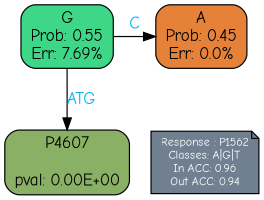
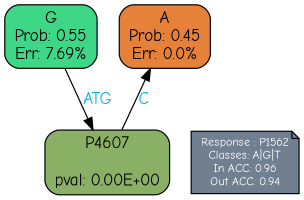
  digraph {
    fontname="Comic Neue"
    ranksep=equally
    splines=polylines
    node [color=black fontname="Comic Neue" shape=box style="filled, rounded"]
    edge [fontcolor=deepskyblue2 fontname="Comic Neue"]
    n1 [fillcolor="#3ed788" label="G\nProb: 0.55\nErr: 7.69%"]
    n2 [fillcolor="#e58139" label="A\nProb: 0.45\nErr: 0.0%"]
    n3 [align=left fillcolor=slategray fontcolor=white fontsize=10 label="Response : P1562\nClasses: A|G|T\nIn ACC: 0.96\nOut ACC: 0.94\n" shape=note style=filled]
    n4 [fillcolor="#89b064" label="P4607\n\npval: 0.00E+00"]
    subgraph sub_1 {
      rank=same
      n1
      n2
    }
    subgraph sub_2 {
      rank=same
      n3
      n4
    }
    n1 -> n4 [label=ATG]
-   n1 -> n2 [label=C]
+   n4 -> n2 [label=C]
  }
